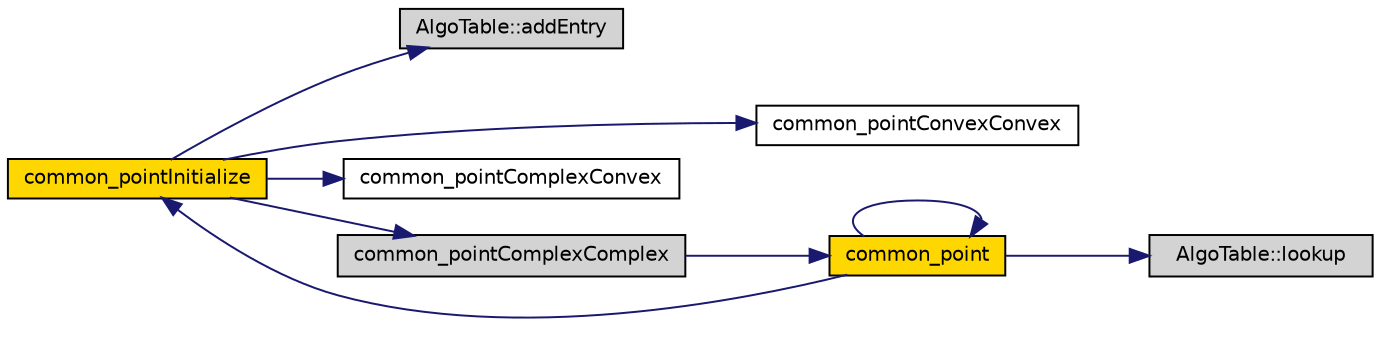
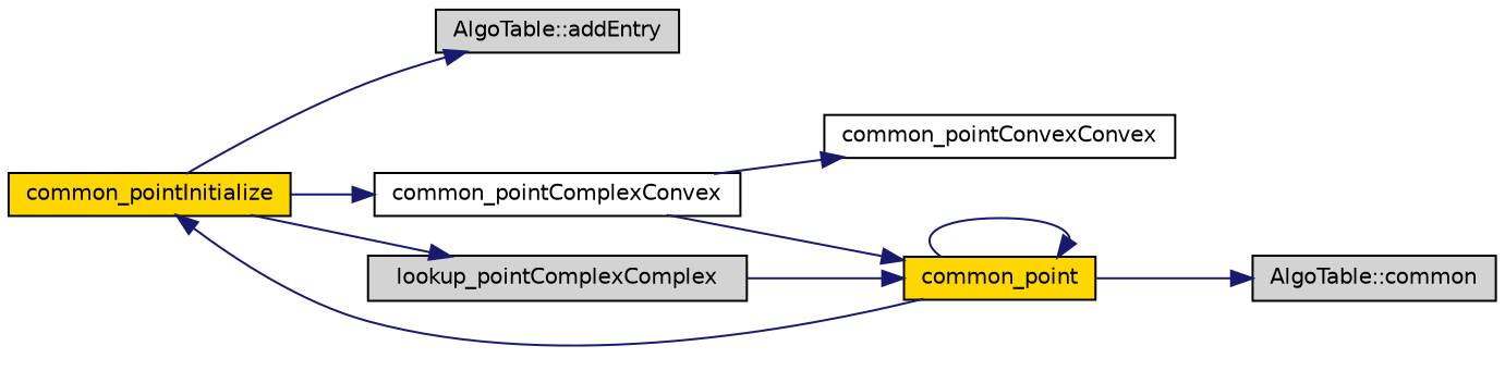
  digraph {
    rankdir=LR
    node [color=black fillcolor=lightgrey fontname=Helvetica fontsize=10 shape=record style=filled]
    edge [color=midnightblue fontname=Helvetica fontsize=10 labelfontname=Helvetica labelfontsize=10 style=solid]
    n1 [fillcolor=gold fontcolor=black height=0.2 label=common_pointInitialize width=0.4]
    n2 [height=0.2 label="AlgoTable::addEntry" width=0.4]
    n3 [fillcolor=white height=0.2 label=common_pointConvexConvex width=0.4]
    n4 [fillcolor=white height=0.2 label=common_pointComplexConvex width=0.4]
-   n5 [height=0.2 label=common_pointComplexComplex width=0.4]
+   n5 [height=0.2 label=lookup_pointComplexComplex width=0.4]
    n6 [fillcolor=gold height=0.2 label=common_point width=0.4]
-   n7 [height=0.2 label="AlgoTable::lookup" width=0.4]
+   n7 [height=0.2 label="AlgoTable::common" width=0.4]
    n1 -> n2
-   n1 -> n3
+   n4 -> n3
    n1 -> n4
    n1 -> n5
+   n4 -> n6
    n5 -> n6
    n6 -> n1
    n6 -> n6
    n6 -> n7
  }
